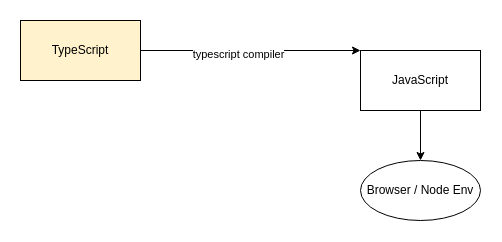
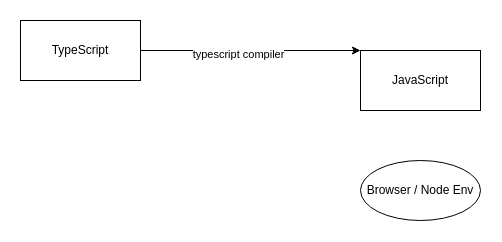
  <mxCell id="0" />
  <mxCell id="1" parent="0" />
  <mxCell id="2" value="" style="edgeStyle=orthogonalEdgeStyle;rounded=0;orthogonalLoop=1;jettySize=auto;html=1;" parent="1" source="4" target="6" edge="1"><mxGeometry relative="1" as="geometry"><Array as="points"><mxPoint x="280" y="50" /><mxPoint x="280" y="50" /></Array></mxGeometry></mxCell>
  <mxCell id="3" value="typescript compiler" style="edgeLabel;html=1;align=center;verticalAlign=middle;resizable=0;points=[];" parent="2" vertex="1" connectable="0"><mxGeometry x="-0.118" y="-3" relative="1" as="geometry"><mxPoint as="offset" /></mxGeometry></mxCell>
- <mxCell id="4" value="TypeScript" style="rounded=0;whiteSpace=wrap;html=1;fillColor=#fff2cc;" parent="1" vertex="1"><mxGeometry x="20" y="20" width="120" height="60" as="geometry" /></mxCell>
- <mxCell id="5" value="" style="edgeStyle=orthogonalEdgeStyle;rounded=0;orthogonalLoop=1;jettySize=auto;html=1;" parent="1" source="6" target="7" edge="1"><mxGeometry relative="1" as="geometry" /></mxCell>
+ <mxCell id="4" value="TypeScript" style="rounded=0;whiteSpace=wrap;html=1;" parent="1" vertex="1"><mxGeometry x="20" y="20" width="120" height="60" as="geometry" /></mxCell>
  <mxCell id="6" value="JavaScript" style="rounded=0;whiteSpace=wrap;html=1;" parent="1" vertex="1"><mxGeometry x="360" y="50" width="120" height="60" as="geometry" /></mxCell>
  <mxCell id="7" value="Browser / Node Env" style="ellipse;whiteSpace=wrap;html=1;rounded=0;" parent="1" vertex="1"><mxGeometry x="360" y="160" width="120" height="60" as="geometry" /></mxCell>
